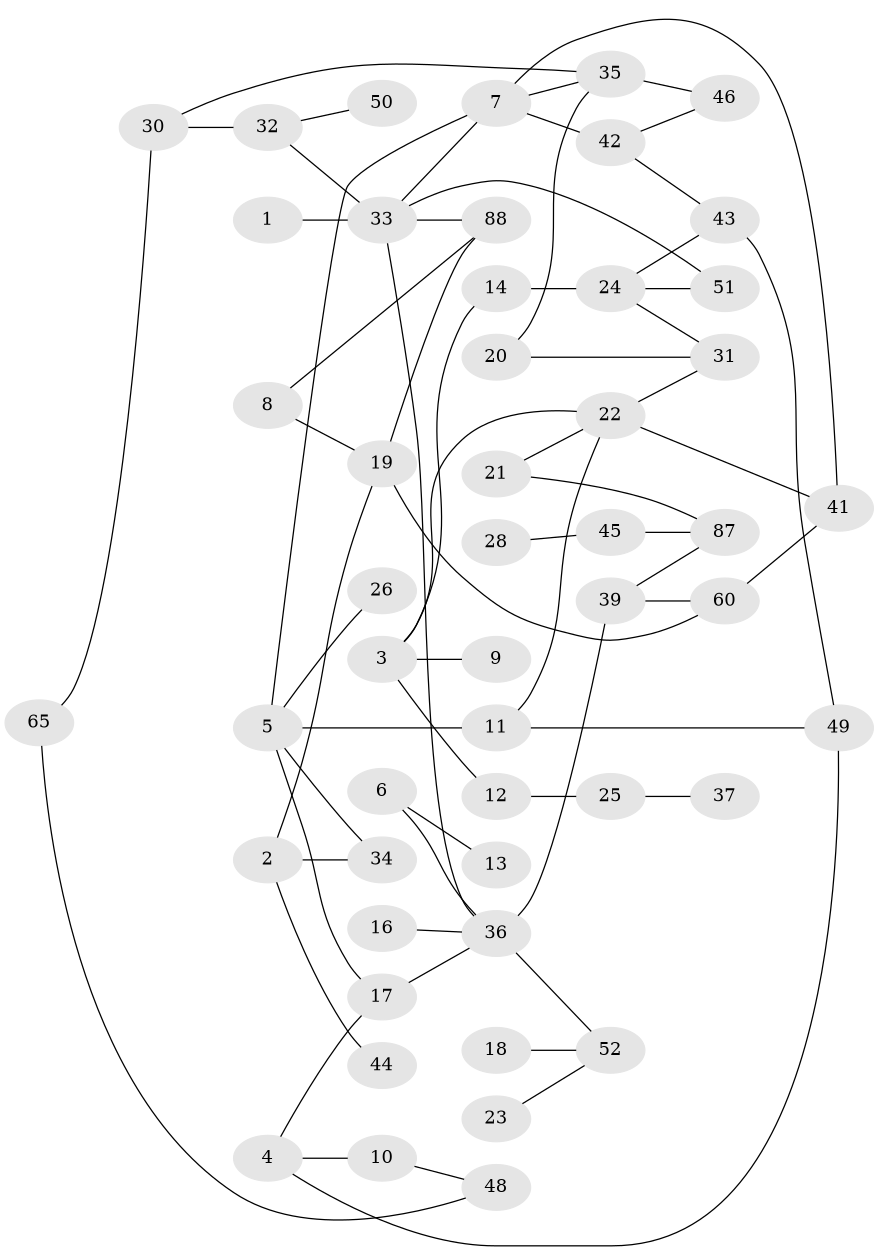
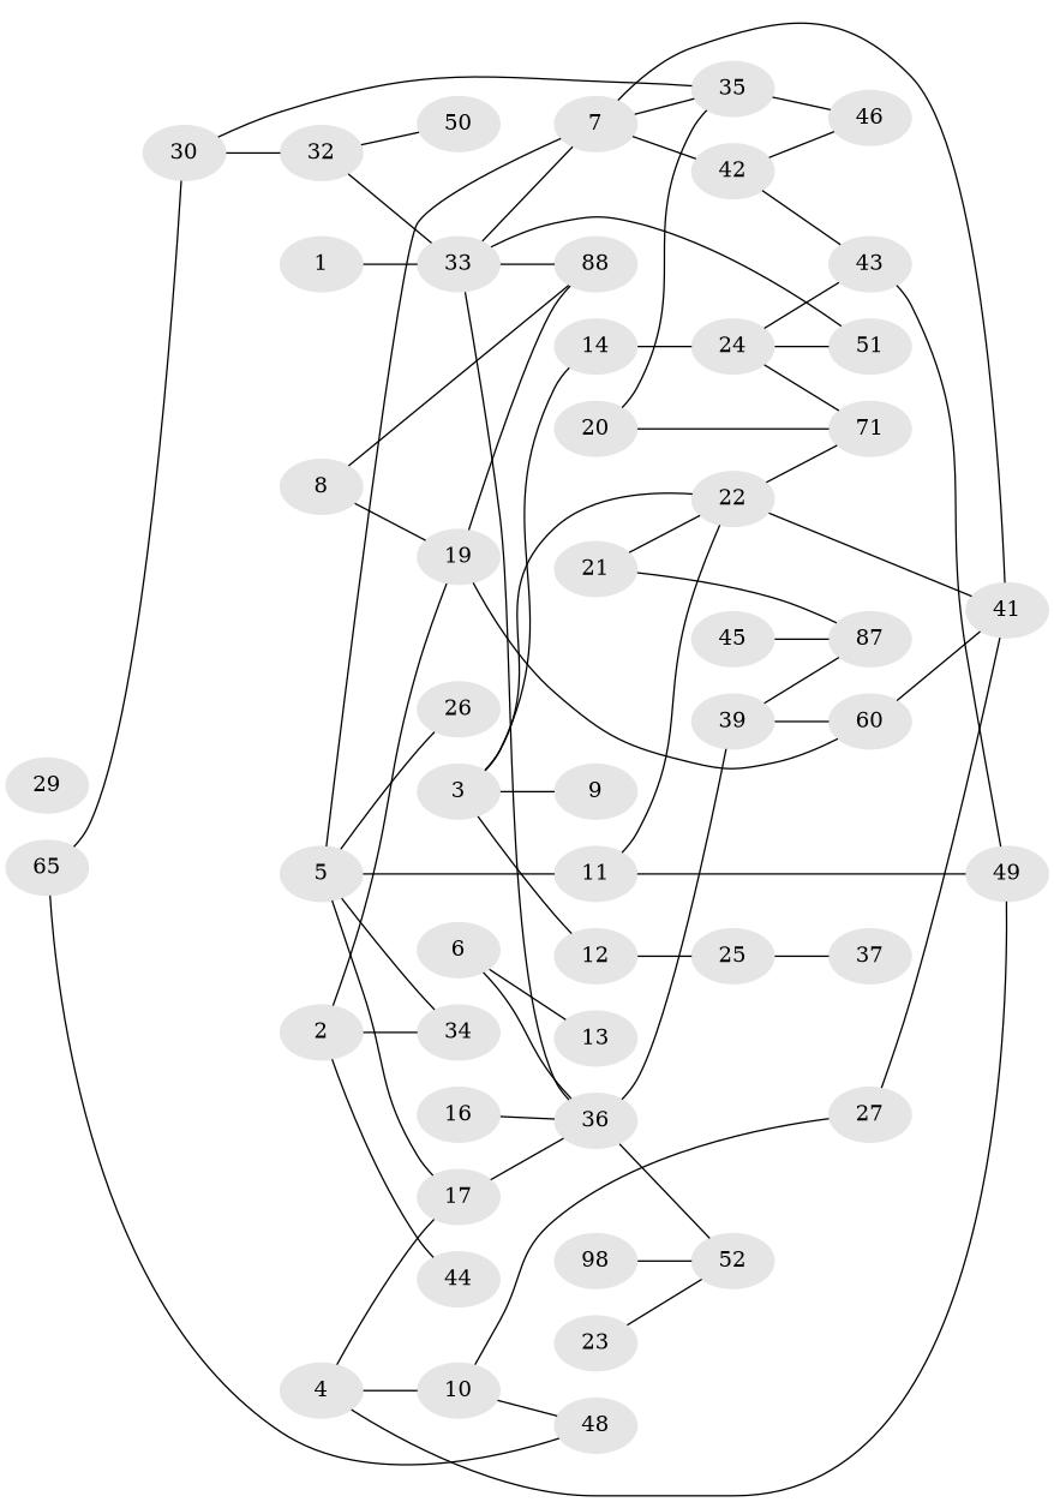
  graph {
    rankdir=LR
    node [color=gray90 style=filled]
    1
    33
    7
    36
    n5 [label=88]
    51
    2
    19
    34
    44
    n11 [label=60]
    3
    9
    12
    14
    22
    25
    24
    41
-   31
+   31 [label=71]
    4
    10
    17
    49
+   27
    48
    5
    26
    11
    35
    42
    6
    13
    52
    39
    46
    43
    8
    37
    n40 [label=65]
    30
    32
    16
-   18
+   18 [label=98]
    20
    21
    n47 [label=87]
    23
-   28
    45
+   29
    50
    1 -- 33
    33 -- 7
    33 -- 36
    33 -- n5
    33 -- 51
    7 -- 41
    7 -- 35
    7 -- 42
    36 -- 52
    36 -- 39
    2 -- 19
    2 -- 34
    2 -- 44
    19 -- n5
    19 -- n11
    n11 -- 41
    3 -- 9
    3 -- 12
    3 -- 14
    3 -- 22
    12 -- 25
    14 -- 24
    22 -- 41
    22 -- 31
    25 -- 37
    24 -- 51
    24 -- 31
    24 -- 43
    4 -- 10
    4 -- 17
    4 -- 49
+   10 -- 27
    10 -- 48
    17 -- 36
+   27 -- 41
    5 -- 7
    5 -- 34
    5 -- 17
    5 -- 26
    5 -- 11
    11 -- 22
    11 -- 49
    35 -- 46
    42 -- 46
    42 -- 43
    6 -- 36
    6 -- 13
    39 -- n11
    39 -- n47
    43 -- 49
    8 -- n5
    8 -- 19
    n40 -- 48
    n40 -- 30
    30 -- 35
    30 -- 32
    32 -- 33
    32 -- 50
    16 -- 36
    18 -- 52
    20 -- 31
    20 -- 35
    21 -- 22
    21 -- n47
    23 -- 52
-   28 -- 45
    45 -- n47
  }
